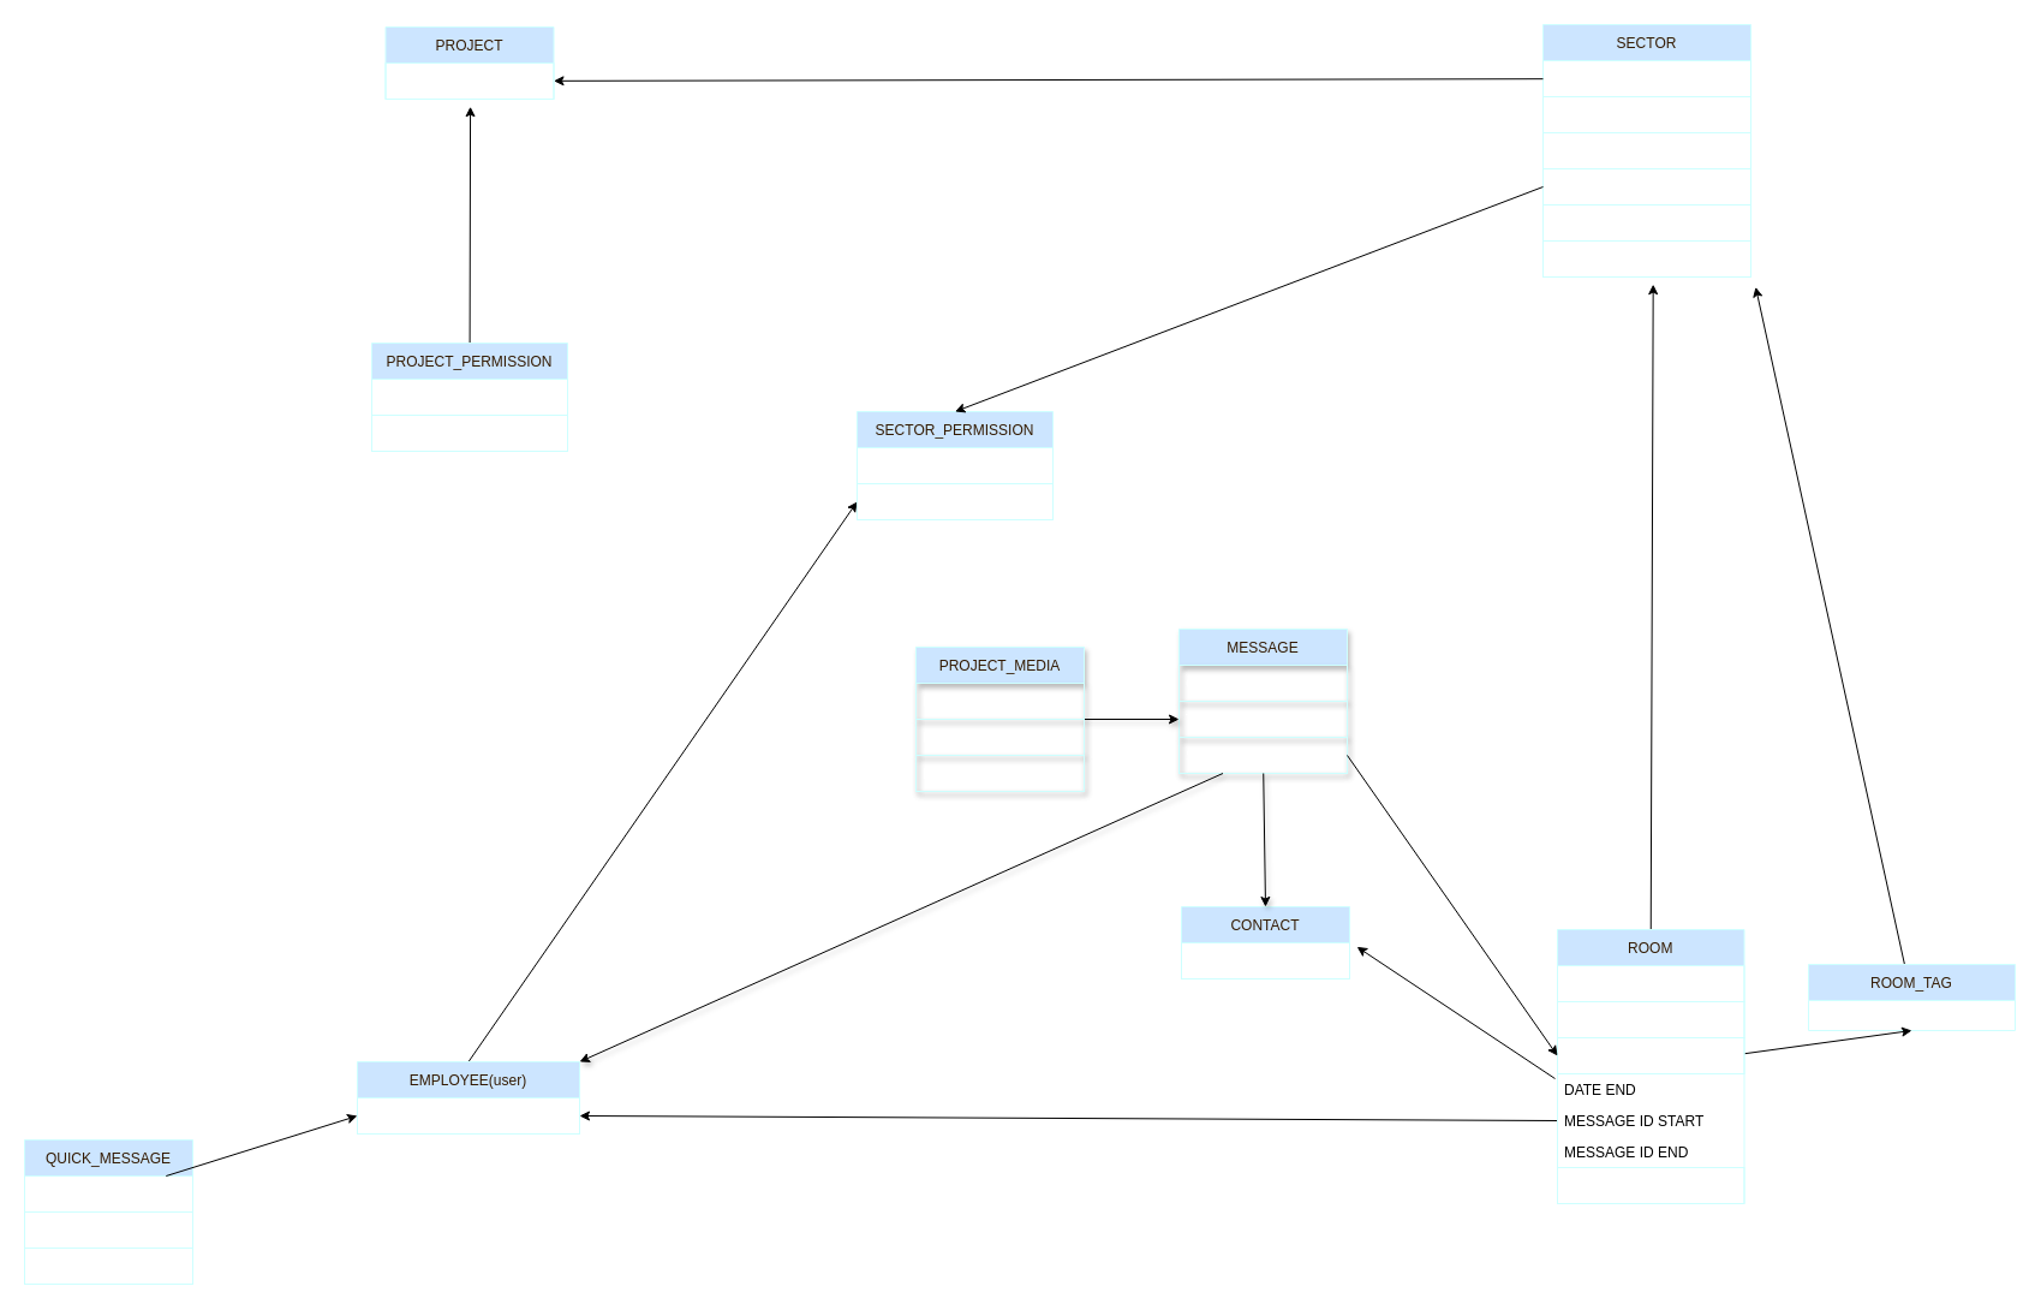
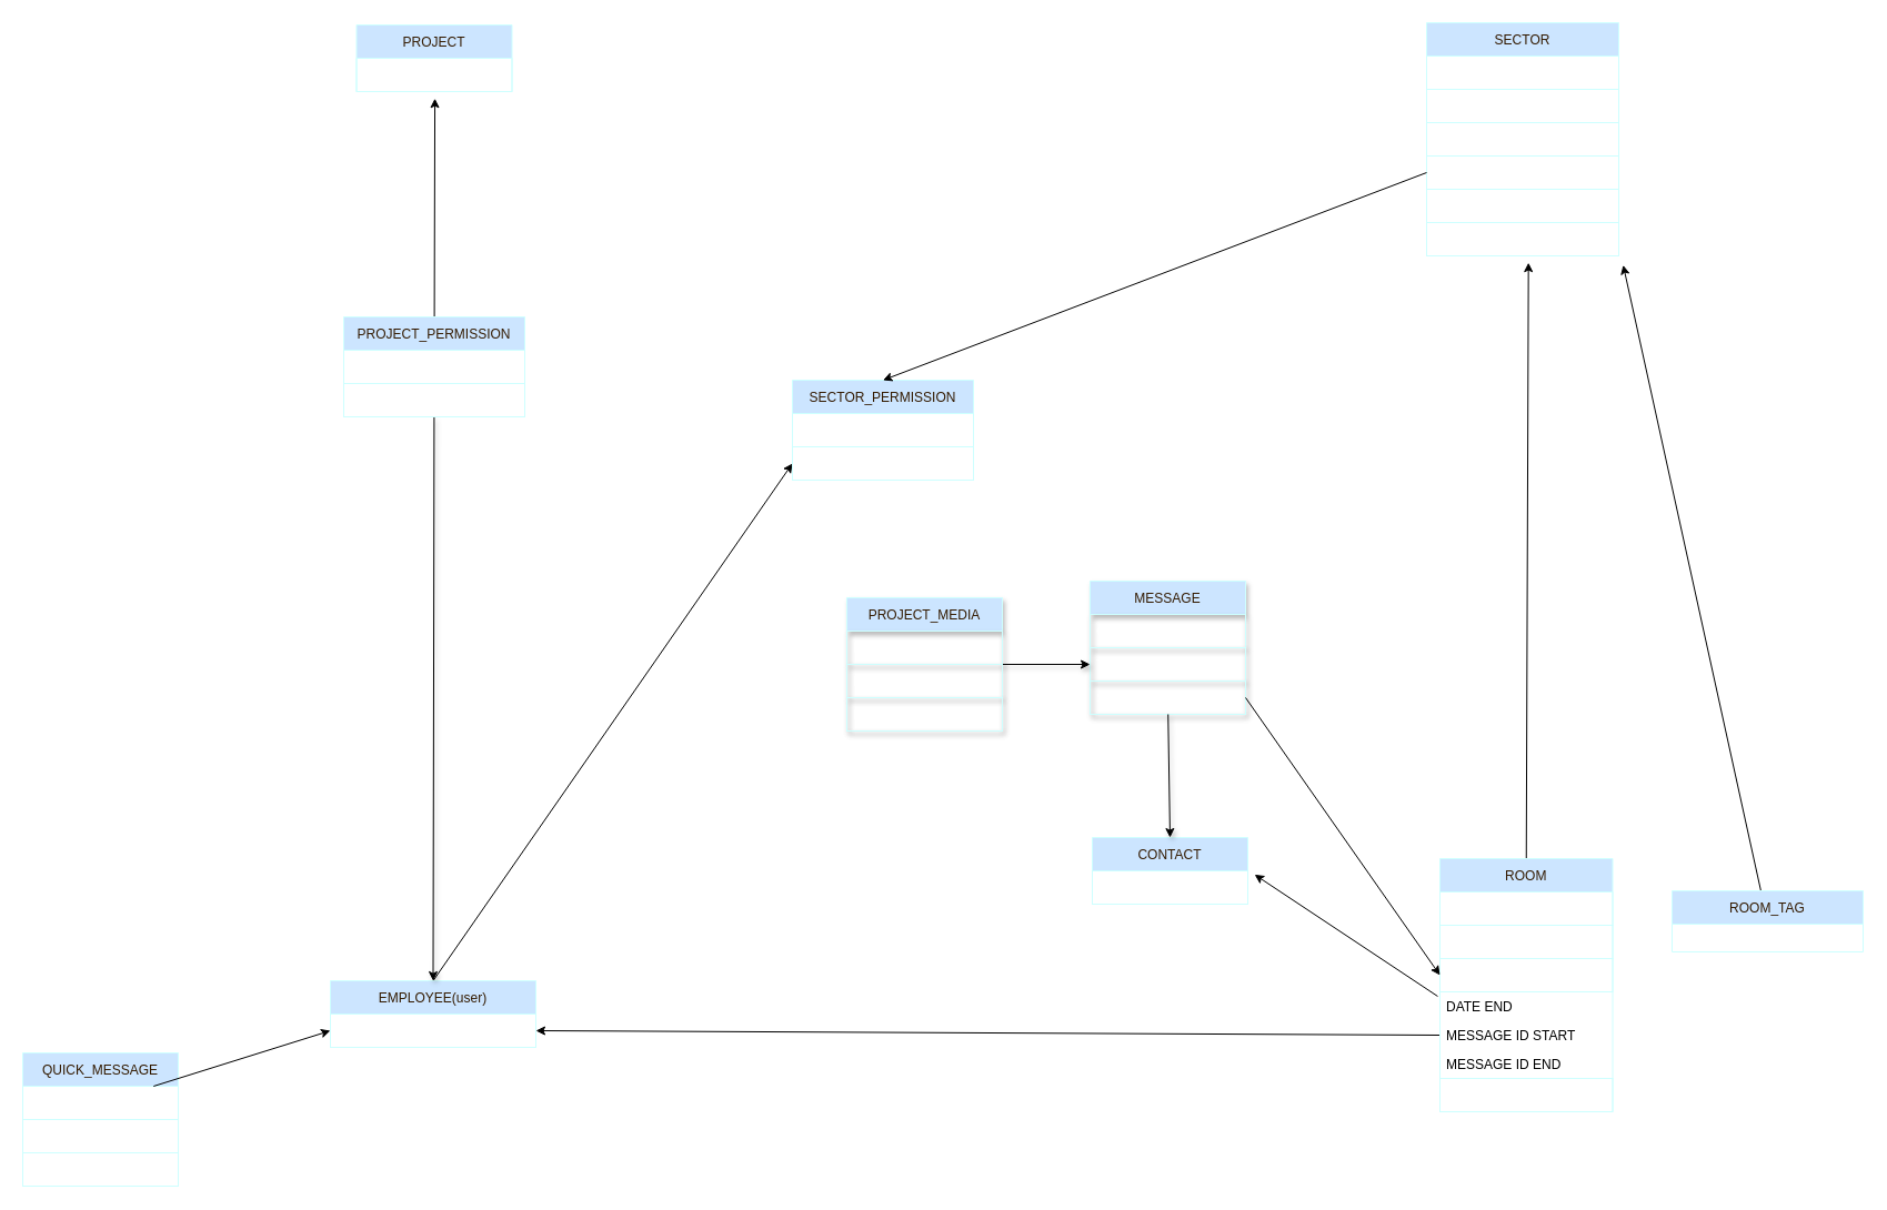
  <mxCell id="0" />
  <mxCell id="1" parent="0" />
  <mxCell id="2" value="CONTACT" style="swimlane;fontStyle=0;childLayout=stackLayout;horizontal=1;startSize=30;horizontalStack=0;resizeParent=1;resizeParentMax=0;resizeLast=0;collapsible=1;marginBottom=0;fontColor=#331A00;strokeColor=#CEFFFF;fillColor=#CCE5FF;" parent="1" vertex="1"><mxGeometry x="983" y="754" width="140" height="60" as="geometry" /></mxCell>
  <mxCell id="3" value="Item 1" style="text;strokeColor=#CEFFFF;fillColor=none;align=left;verticalAlign=middle;spacingLeft=4;spacingRight=4;overflow=hidden;points=[[0,0.5],[1,0.5]];portConstraint=eastwest;rotatable=0;fontColor=#FFFFFF;strokeWidth=1;" parent="2" vertex="1"><mxGeometry y="30" width="140" height="30" as="geometry" /></mxCell>
  <mxCell id="4" style="edgeStyle=none;html=1;exitX=0.5;exitY=0;exitDx=0;exitDy=0;entryX=0;entryY=0.5;entryDx=0;entryDy=0;" edge="1" parent="1" source="5" target="55"><mxGeometry relative="1" as="geometry" /></mxCell>
  <mxCell id="5" value="EMPLOYEE(user)" style="swimlane;fontStyle=0;childLayout=stackLayout;horizontal=1;startSize=30;horizontalStack=0;resizeParent=1;resizeParentMax=0;resizeLast=0;collapsible=1;marginBottom=0;fontColor=#331A00;strokeColor=#CEFFFF;fillColor=#CCE5FF;" parent="1" vertex="1"><mxGeometry x="297" y="883" width="185" height="60" as="geometry" /></mxCell>
  <mxCell id="6" value="Item 1" style="text;strokeColor=#CEFFFF;fillColor=none;align=left;verticalAlign=middle;spacingLeft=4;spacingRight=4;overflow=hidden;points=[[0,0.5],[1,0.5]];portConstraint=eastwest;rotatable=0;fontColor=#FFFFFF;strokeWidth=1;" parent="5" vertex="1"><mxGeometry y="30" width="185" height="30" as="geometry" /></mxCell>
  <mxCell id="7" value="PROJECT" style="swimlane;fontStyle=0;childLayout=stackLayout;horizontal=1;startSize=30;horizontalStack=0;resizeParent=1;resizeParentMax=0;resizeLast=0;collapsible=1;marginBottom=0;fontColor=#331A00;strokeColor=#CEFFFF;fillColor=#CCE5FF;" parent="1" vertex="1"><mxGeometry x="320.5" y="22" width="140" height="60" as="geometry" /></mxCell>
  <mxCell id="8" value="connect_project_pk" style="text;strokeColor=#CEFFFF;fillColor=none;align=left;verticalAlign=middle;spacingLeft=4;spacingRight=4;overflow=hidden;points=[[0,0.5],[1,0.5]];portConstraint=eastwest;rotatable=0;fontColor=#FFFFFF;strokeWidth=1;" parent="7" vertex="1"><mxGeometry y="30" width="140" height="30" as="geometry" /></mxCell>
  <mxCell id="9" value="SECTOR" style="swimlane;fontStyle=0;childLayout=stackLayout;horizontal=1;startSize=30;horizontalStack=0;resizeParent=1;resizeParentMax=0;resizeLast=0;collapsible=1;marginBottom=0;fontColor=#331A00;strokeColor=#CEFFFF;fillColor=#CCE5FF;" parent="1" vertex="1"><mxGeometry x="1284" y="20" width="173" height="210" as="geometry"><mxRectangle x="613" y="316" width="77" height="30" as="alternateBounds" /></mxGeometry></mxCell>
  <mxCell id="10" value="name" style="text;strokeColor=#CEFFFF;fillColor=none;align=left;verticalAlign=middle;spacingLeft=4;spacingRight=4;overflow=hidden;points=[[0,0.5],[1,0.5]];portConstraint=eastwest;rotatable=0;fontColor=#FFFFFF;strokeWidth=1;" parent="9" vertex="1"><mxGeometry y="30" width="173" height="30" as="geometry" /></mxCell>
  <mxCell id="11" value="project_id" style="text;strokeColor=#CEFFFF;fillColor=none;align=left;verticalAlign=middle;spacingLeft=4;spacingRight=4;overflow=hidden;points=[[0,0.5],[1,0.5]];portConstraint=eastwest;rotatable=0;fontColor=#FFFFFF;strokeWidth=1;" parent="9" vertex="1"><mxGeometry y="60" width="173" height="30" as="geometry" /></mxCell>
  <mxCell id="12" value="manager(project_permission)" style="text;strokeColor=#CEFFFF;fillColor=none;align=left;verticalAlign=middle;spacingLeft=4;spacingRight=4;overflow=hidden;points=[[0,0.5],[1,0.5]];portConstraint=eastwest;rotatable=0;fontColor=#FFFFFF;strokeWidth=1;" parent="9" vertex="1"><mxGeometry y="90" width="173" height="30" as="geometry" /></mxCell>
  <mxCell id="13" value="chats_limit" style="text;strokeColor=#CEFFFF;fillColor=none;align=left;verticalAlign=middle;spacingLeft=4;spacingRight=4;overflow=hidden;points=[[0,0.5],[1,0.5]];portConstraint=eastwest;rotatable=0;fontColor=#FFFFFF;strokeWidth=1;" parent="9" vertex="1"><mxGeometry y="120" width="173" height="30" as="geometry" /></mxCell>
  <mxCell id="14" value="work_start" style="text;strokeColor=#CEFFFF;fillColor=none;align=left;verticalAlign=middle;spacingLeft=4;spacingRight=4;overflow=hidden;points=[[0,0.5],[1,0.5]];portConstraint=eastwest;rotatable=0;fontColor=#FFFFFF;strokeWidth=1;" parent="9" vertex="1"><mxGeometry y="150" width="173" height="30" as="geometry" /></mxCell>
  <mxCell id="15" value="work_end" style="text;strokeColor=#CEFFFF;fillColor=none;align=left;verticalAlign=middle;spacingLeft=4;spacingRight=4;overflow=hidden;points=[[0,0.5],[1,0.5]];portConstraint=eastwest;rotatable=0;fontColor=#FFFFFF;strokeWidth=1;" parent="9" vertex="1"><mxGeometry y="180" width="173" height="30" as="geometry" /></mxCell>
  <mxCell id="16" style="edgeStyle=none;html=1;entryX=0.53;entryY=1.205;entryDx=0;entryDy=0;entryPerimeter=0;fontColor=#FFFFFF;exitX=0.5;exitY=0;exitDx=0;exitDy=0;" parent="1" source="39" target="15" edge="1"><mxGeometry relative="1" as="geometry"><mxPoint x="1361" y="768" as="sourcePoint" /><mxPoint x="1331.44" y="415.36" as="targetPoint" /></mxGeometry></mxCell>
  <mxCell id="17" value="MESSAGE" style="swimlane;fontStyle=0;childLayout=stackLayout;horizontal=1;startSize=30;horizontalStack=0;resizeParent=1;resizeParentMax=0;resizeLast=0;collapsible=1;marginBottom=0;fontColor=#331A00;strokeColor=#CEFFFF;fillColor=#CCE5FF;shadow=1;" parent="1" vertex="1"><mxGeometry x="981" y="523" width="140" height="120" as="geometry" /></mxCell>
  <mxCell id="18" value="CHAT" style="text;strokeColor=#CEFFFF;fillColor=none;align=left;verticalAlign=middle;spacingLeft=4;spacingRight=4;overflow=hidden;points=[[0,0.5],[1,0.5]];portConstraint=eastwest;rotatable=0;fontColor=#FFFFFF;strokeWidth=1;shadow=1;" parent="17" vertex="1"><mxGeometry y="30" width="140" height="30" as="geometry" /></mxCell>
  <mxCell id="19" value="TEXT" style="text;strokeColor=#CEFFFF;fillColor=none;align=left;verticalAlign=middle;spacingLeft=4;spacingRight=4;overflow=hidden;points=[[0,0.5],[1,0.5]];portConstraint=eastwest;rotatable=0;fontColor=#FFFFFF;strokeWidth=1;shadow=1;" parent="17" vertex="1"><mxGeometry y="60" width="140" height="30" as="geometry" /></mxCell>
  <mxCell id="20" value="SENDER(USER)" style="text;strokeColor=#CEFFFF;fillColor=none;align=left;verticalAlign=middle;spacingLeft=4;spacingRight=4;overflow=hidden;points=[[0,0.5],[1,0.5]];portConstraint=eastwest;rotatable=0;fontColor=#FFFFFF;strokeWidth=1;shadow=1;" parent="17" vertex="1"><mxGeometry y="90" width="140" height="30" as="geometry" /></mxCell>
  <mxCell id="21" style="edgeStyle=none;html=1;entryX=0.504;entryY=1.208;entryDx=0;entryDy=0;entryPerimeter=0;fontColor=#FFFFFF;" parent="1" source="23" target="8" edge="1"><mxGeometry relative="1" as="geometry" /></mxCell>
+ <mxCell id="22" style="edgeStyle=none;html=1;entryX=0.5;entryY=0;entryDx=0;entryDy=0;shadow=1;fontColor=#FFFFFF;" parent="1" source="23" target="5" edge="1"><mxGeometry relative="1" as="geometry" /></mxCell>
  <mxCell id="23" value="PROJECT_PERMISSION" style="swimlane;fontStyle=0;childLayout=stackLayout;horizontal=1;startSize=30;horizontalStack=0;resizeParent=1;resizeParentMax=0;resizeLast=0;collapsible=1;marginBottom=0;fontColor=#331A00;strokeColor=#CEFFFF;fillColor=#CCE5FF;" parent="1" vertex="1"><mxGeometry x="309" y="285" width="163" height="90" as="geometry"><mxRectangle x="169.5" y="428" width="165" height="30" as="alternateBounds" /></mxGeometry></mxCell>
  <mxCell id="24" value="Employee" style="text;strokeColor=#CEFFFF;fillColor=none;align=left;verticalAlign=middle;spacingLeft=4;spacingRight=4;overflow=hidden;points=[[0,0.5],[1,0.5]];portConstraint=eastwest;rotatable=0;fontColor=#FFFFFF;strokeWidth=1;" parent="23" vertex="1"><mxGeometry y="30" width="163" height="30" as="geometry" /></mxCell>
  <mxCell id="25" value="Role" style="text;strokeColor=#CEFFFF;fillColor=none;align=left;verticalAlign=middle;spacingLeft=4;spacingRight=4;overflow=hidden;points=[[0,0.5],[1,0.5]];portConstraint=eastwest;rotatable=0;fontColor=#FFFFFF;strokeWidth=1;" parent="23" vertex="1"><mxGeometry y="60" width="163" height="30" as="geometry" /></mxCell>
  <mxCell id="26" style="edgeStyle=none;html=1;entryX=0;entryY=0.5;entryDx=0;entryDy=0;fontColor=#FFFFFF;shadow=1;" parent="1" source="27" target="19" edge="1"><mxGeometry relative="1" as="geometry" /></mxCell>
  <mxCell id="27" value="PROJECT_MEDIA" style="swimlane;fontStyle=0;childLayout=stackLayout;horizontal=1;startSize=30;horizontalStack=0;resizeParent=1;resizeParentMax=0;resizeLast=0;collapsible=1;marginBottom=0;fontColor=#331A00;strokeColor=#CEFFFF;fillColor=#CCE5FF;shadow=1;" parent="1" vertex="1"><mxGeometry x="762" y="538" width="140" height="120" as="geometry" /></mxCell>
  <mxCell id="28" value="MESSAGE_ID" style="text;strokeColor=#CEFFFF;fillColor=none;align=left;verticalAlign=middle;spacingLeft=4;spacingRight=4;overflow=hidden;points=[[0,0.5],[1,0.5]];portConstraint=eastwest;rotatable=0;fontColor=#FFFFFF;strokeWidth=1;shadow=1;" parent="27" vertex="1"><mxGeometry y="30" width="140" height="30" as="geometry" /></mxCell>
  <mxCell id="29" value="MEDIA_URL" style="text;strokeColor=#CEFFFF;fillColor=none;align=left;verticalAlign=middle;spacingLeft=4;spacingRight=4;overflow=hidden;points=[[0,0.5],[1,0.5]];portConstraint=eastwest;rotatable=0;fontColor=#FFFFFF;strokeWidth=1;shadow=1;" parent="27" vertex="1"><mxGeometry y="60" width="140" height="30" as="geometry" /></mxCell>
  <mxCell id="30" value="MEDIA_TYPE" style="text;strokeColor=#CEFFFF;fillColor=none;align=left;verticalAlign=middle;spacingLeft=4;spacingRight=4;overflow=hidden;points=[[0,0.5],[1,0.5]];portConstraint=eastwest;rotatable=0;fontColor=#FFFFFF;strokeWidth=1;shadow=1;" parent="27" vertex="1"><mxGeometry y="90" width="140" height="30" as="geometry" /></mxCell>
- <mxCell id="31" style="edgeStyle=none;html=1;fontColor=#FFFFFF;" parent="1" source="10" target="8" edge="1"><mxGeometry relative="1" as="geometry" /></mxCell>
  <mxCell id="32" style="edgeStyle=none;html=1;entryX=1.044;entryY=0.113;entryDx=0;entryDy=0;entryPerimeter=0;fontColor=#FFFFFF;exitX=-0.013;exitY=0.154;exitDx=0;exitDy=0;exitPerimeter=0;" parent="1" source="43" target="3" edge="1"><mxGeometry relative="1" as="geometry"><mxPoint x="1158" y="897" as="sourcePoint" /></mxGeometry></mxCell>
  <mxCell id="33" style="edgeStyle=none;html=1;exitX=0;exitY=0.5;exitDx=0;exitDy=0;entryX=1;entryY=0.5;entryDx=0;entryDy=0;fontColor=#FFFFFF;" parent="1" source="44" target="6" edge="1"><mxGeometry relative="1" as="geometry"><mxPoint x="1158" y="927" as="sourcePoint" /></mxGeometry></mxCell>
  <mxCell id="34" style="edgeStyle=none;html=1;entryX=0.5;entryY=0;entryDx=0;entryDy=0;shadow=1;fontColor=#FFFFFF;" parent="1" source="20" target="2" edge="1"><mxGeometry relative="1" as="geometry" /></mxCell>
- <mxCell id="35" style="edgeStyle=none;html=1;entryX=1;entryY=0;entryDx=0;entryDy=0;shadow=1;fontColor=#FFFFFF;" parent="1" source="20" target="5" edge="1"><mxGeometry relative="1" as="geometry" /></mxCell>
  <mxCell id="36" style="edgeStyle=none;html=1;entryX=1.023;entryY=1.278;entryDx=0;entryDy=0;entryPerimeter=0;" edge="1" parent="1" source="37" target="15"><mxGeometry relative="1" as="geometry" /></mxCell>
  <mxCell id="37" value="ROOM_TAG" style="swimlane;fontStyle=0;childLayout=stackLayout;horizontal=1;startSize=30;horizontalStack=0;resizeParent=1;resizeParentMax=0;resizeLast=0;collapsible=1;marginBottom=0;fontColor=#331A00;strokeColor=#CEFFFF;fillColor=#CCE5FF;" parent="1" vertex="1"><mxGeometry x="1505" y="802" width="172" height="55" as="geometry" /></mxCell>
- <mxCell id="38" style="edgeStyle=none;rounded=0;orthogonalLoop=1;jettySize=auto;html=1;entryX=0.5;entryY=1;entryDx=0;entryDy=0;fontSize=12;strokeColor=default;" parent="1" source="39" target="37" edge="1"><mxGeometry relative="1" as="geometry" /></mxCell>
  <mxCell id="39" value="ROOM" style="swimlane;fontStyle=0;childLayout=stackLayout;horizontal=1;startSize=30;horizontalStack=0;resizeParent=1;resizeParentMax=0;resizeLast=0;collapsible=1;marginBottom=0;fontColor=#331A00;strokeColor=#CEFFFF;fillColor=#CCE5FF;" parent="1" vertex="1"><mxGeometry x="1296" y="773" width="155.5" height="228" as="geometry" /></mxCell>
  <mxCell id="40" value="CONTACT" style="text;strokeColor=#CEFFFF;fillColor=none;align=left;verticalAlign=middle;spacingLeft=4;spacingRight=4;overflow=hidden;points=[[0,0.5],[1,0.5]];portConstraint=eastwest;rotatable=0;fontColor=#FFFFFF;strokeWidth=1;" parent="39" vertex="1"><mxGeometry y="30" width="155.5" height="30" as="geometry" /></mxCell>
  <mxCell id="41" value="EMPLOYEE" style="text;strokeColor=#CEFFFF;fillColor=none;align=left;verticalAlign=middle;spacingLeft=4;spacingRight=4;overflow=hidden;points=[[0,0.5],[1,0.5]];portConstraint=eastwest;rotatable=0;fontColor=#FFFFFF;strokeWidth=1;" parent="39" vertex="1"><mxGeometry y="60" width="155.5" height="30" as="geometry" /></mxCell>
  <mxCell id="42" value="DATE START" style="text;strokeColor=#CEFFFF;fillColor=none;align=left;verticalAlign=middle;spacingLeft=4;spacingRight=4;overflow=hidden;points=[[0,0.5],[1,0.5]];portConstraint=eastwest;rotatable=0;fontColor=#FFFFFF;strokeWidth=1;" parent="39" vertex="1"><mxGeometry y="90" width="155.5" height="30" as="geometry" /></mxCell>
  <mxCell id="43" value="DATE END" style="text;strokeColor=none;fillColor=none;align=left;verticalAlign=top;spacingLeft=4;spacingRight=4;overflow=hidden;rotatable=0;points=[[0,0.5],[1,0.5]];portConstraint=eastwest;fontSize=12;" parent="39" vertex="1"><mxGeometry y="120" width="155.5" height="26" as="geometry" /></mxCell>
  <mxCell id="44" value="MESSAGE ID START" style="text;strokeColor=none;fillColor=none;align=left;verticalAlign=top;spacingLeft=4;spacingRight=4;overflow=hidden;rotatable=0;points=[[0,0.5],[1,0.5]];portConstraint=eastwest;fontSize=12;" parent="39" vertex="1"><mxGeometry y="146" width="155.5" height="26" as="geometry" /></mxCell>
  <mxCell id="45" value="MESSAGE ID END" style="text;strokeColor=none;fillColor=none;align=left;verticalAlign=top;spacingLeft=4;spacingRight=4;overflow=hidden;rotatable=0;points=[[0,0.5],[1,0.5]];portConstraint=eastwest;fontSize=12;" parent="39" vertex="1"><mxGeometry y="172" width="155.5" height="26" as="geometry" /></mxCell>
  <mxCell id="46" value="TAGS" style="text;strokeColor=#CEFFFF;fillColor=none;align=left;verticalAlign=middle;spacingLeft=4;spacingRight=4;overflow=hidden;points=[[0,0.5],[1,0.5]];portConstraint=eastwest;rotatable=0;fontColor=#FFFFFF;strokeWidth=1;" parent="39" vertex="1"><mxGeometry y="198" width="155.5" height="30" as="geometry" /></mxCell>
  <mxCell id="47" value="QUICK_MESSAGE" style="swimlane;fontStyle=0;childLayout=stackLayout;horizontal=1;startSize=30;horizontalStack=0;resizeParent=1;resizeParentMax=0;resizeLast=0;collapsible=1;marginBottom=0;fontColor=#331A00;strokeColor=#CEFFFF;fillColor=#CCE5FF;" parent="1" vertex="1"><mxGeometry x="20" y="948" width="140" height="120" as="geometry" /></mxCell>
  <mxCell id="48" value="EMPLOYEE" style="text;strokeColor=#CEFFFF;fillColor=none;align=left;verticalAlign=middle;spacingLeft=4;spacingRight=4;overflow=hidden;points=[[0,0.5],[1,0.5]];portConstraint=eastwest;rotatable=0;fontColor=#FFFFFF;strokeWidth=1;" parent="47" vertex="1"><mxGeometry y="30" width="140" height="30" as="geometry" /></mxCell>
  <mxCell id="49" value="shortcut" style="text;strokeColor=#CEFFFF;fillColor=none;align=left;verticalAlign=middle;spacingLeft=4;spacingRight=4;overflow=hidden;points=[[0,0.5],[1,0.5]];portConstraint=eastwest;rotatable=0;fontColor=#FFFFFF;strokeWidth=1;" parent="47" vertex="1"><mxGeometry y="60" width="140" height="30" as="geometry" /></mxCell>
  <mxCell id="50" value="message" style="text;strokeColor=#CEFFFF;fillColor=none;align=left;verticalAlign=middle;spacingLeft=4;spacingRight=4;overflow=hidden;points=[[0,0.5],[1,0.5]];portConstraint=eastwest;rotatable=0;fontColor=#FFFFFF;strokeWidth=1;" parent="47" vertex="1"><mxGeometry y="90" width="140" height="30" as="geometry" /></mxCell>
  <mxCell id="51" style="edgeStyle=none;rounded=0;orthogonalLoop=1;jettySize=auto;html=1;entryX=0;entryY=0.5;entryDx=0;entryDy=0;fontSize=12;strokeColor=default;" parent="1" source="48" target="6" edge="1"><mxGeometry relative="1" as="geometry" /></mxCell>
  <mxCell id="52" style="edgeStyle=none;html=1;exitX=1;exitY=0.5;exitDx=0;exitDy=0;entryX=0;entryY=0.5;entryDx=0;entryDy=0;" parent="1" source="20" target="42" edge="1"><mxGeometry relative="1" as="geometry" /></mxCell>
  <mxCell id="53" value="SECTOR_PERMISSION" style="swimlane;fontStyle=0;childLayout=stackLayout;horizontal=1;startSize=30;horizontalStack=0;resizeParent=1;resizeParentMax=0;resizeLast=0;collapsible=1;marginBottom=0;fontColor=#331A00;strokeColor=#CEFFFF;fillColor=#CCE5FF;" vertex="1" parent="1"><mxGeometry x="713" y="342" width="163" height="90" as="geometry"><mxRectangle x="169.5" y="428" width="165" height="30" as="alternateBounds" /></mxGeometry></mxCell>
  <mxCell id="54" value="Role" style="text;strokeColor=#CEFFFF;fillColor=none;align=left;verticalAlign=middle;spacingLeft=4;spacingRight=4;overflow=hidden;points=[[0,0.5],[1,0.5]];portConstraint=eastwest;rotatable=0;fontColor=#FFFFFF;strokeWidth=1;" vertex="1" parent="53"><mxGeometry y="30" width="163" height="30" as="geometry" /></mxCell>
  <mxCell id="55" value="Employee" style="text;strokeColor=#CEFFFF;fillColor=none;align=left;verticalAlign=middle;spacingLeft=4;spacingRight=4;overflow=hidden;points=[[0,0.5],[1,0.5]];portConstraint=eastwest;rotatable=0;fontColor=#FFFFFF;strokeWidth=1;" vertex="1" parent="53"><mxGeometry y="60" width="163" height="30" as="geometry" /></mxCell>
  <mxCell id="56" style="edgeStyle=none;html=1;entryX=0.5;entryY=0;entryDx=0;entryDy=0;exitX=0;exitY=0.5;exitDx=0;exitDy=0;" edge="1" parent="1" source="13" target="53"><mxGeometry relative="1" as="geometry" /></mxCell>
